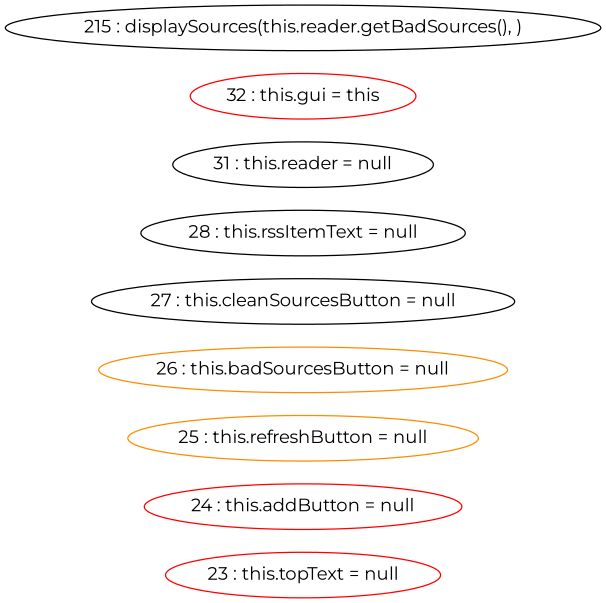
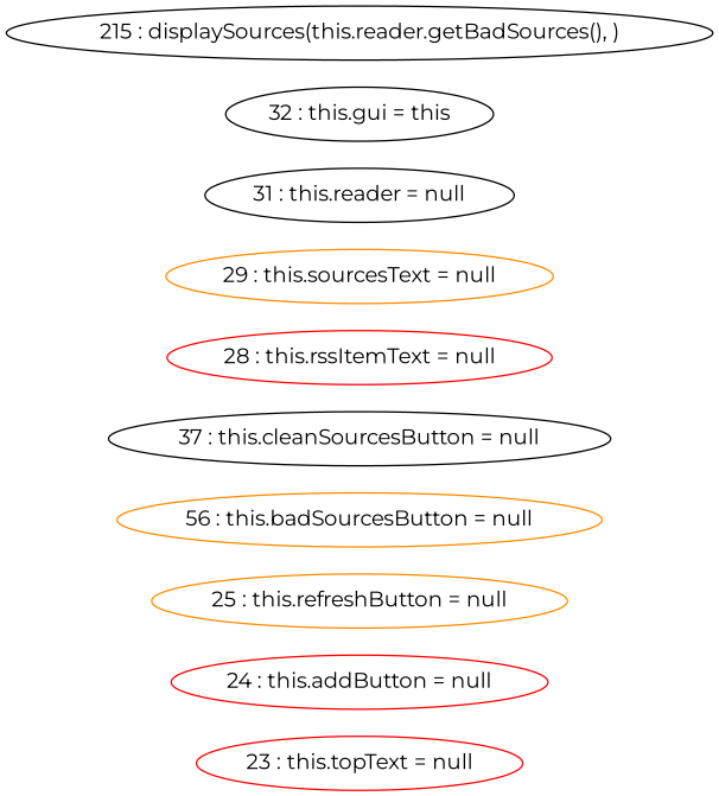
  digraph {
    rankdir=LR
    fontname=Montserrat
    node [color=red fontname=Montserrat]
    "23 : this.topText = null"
    "24 : this.addButton = null"
    "25 : this.refreshButton = null" [color=darkorange]
-   "26 : this.badSourcesButton = null" [color=darkorange]
-   "27 : this.cleanSourcesButton = null" [color=black]
-   "28 : this.rssItemText = null" [color=black]
+   "26 : this.badSourcesButton = null" [color=darkorange label="56 : this.badSourcesButton = null"]
+   "27 : this.cleanSourcesButton = null" [color=black label="37 : this.cleanSourcesButton = null"]
+   "28 : this.rssItemText = null"
+   "29 : this.sourcesText = null" [color=darkorange]
    "31 : this.reader = null" [color=black]
-   "32 : this.gui = this"
+   "32 : this.gui = this" [color=black]
    "215 : displaySources(this.reader.getBadSources(), )" [color=black]
  }
